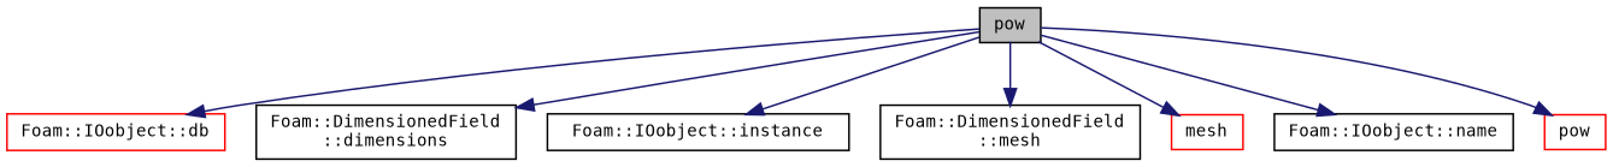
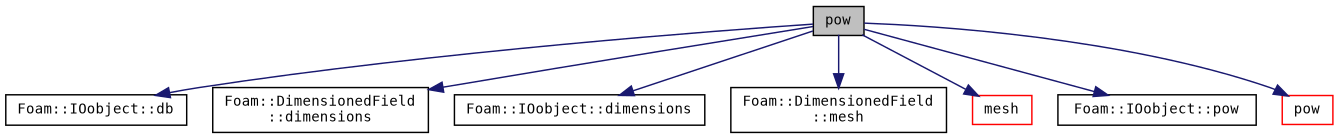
  digraph {
    fontname="DejaVu Sans Mono"
    rankdir=TB
    node [color=black fontname="DejaVu Sans Mono" fontsize=10 shape=record]
    edge [color=midnightblue fontname="DejaVu Sans Mono" fontsize=10 labelfontname=FreeSans labelfontsize=10 style=solid]
    n1 [fillcolor=grey75 fontcolor=black height=0.2 label=pow style=filled width=0.4]
-   n2 [color=red height=0.2 label="Foam::IOobject::db" width=0.4]
+   n2 [height=0.2 label="Foam::IOobject::db" width=0.4]
    n3 [height=0.2 label="Foam::DimensionedField\l::dimensions" width=0.4]
-   n4 [height=0.2 label="Foam::IOobject::instance" width=0.4]
+   n4 [height=0.2 label="Foam::IOobject::dimensions" width=0.4]
    n5 [height=0.2 label="Foam::DimensionedField\l::mesh" width=0.4]
    n6 [color=red height=0.2 label=mesh width=0.4]
-   n7 [height=0.2 label="Foam::IOobject::name" width=0.4]
+   n7 [height=0.2 label="Foam::IOobject::pow" width=0.4]
    n8 [color=red height=0.2 label=pow width=0.4]
    n1 -> n2
    n1 -> n3
    n1 -> n4
    n1 -> n5
    n1 -> n6
    n1 -> n7
    n1 -> n8
  }
